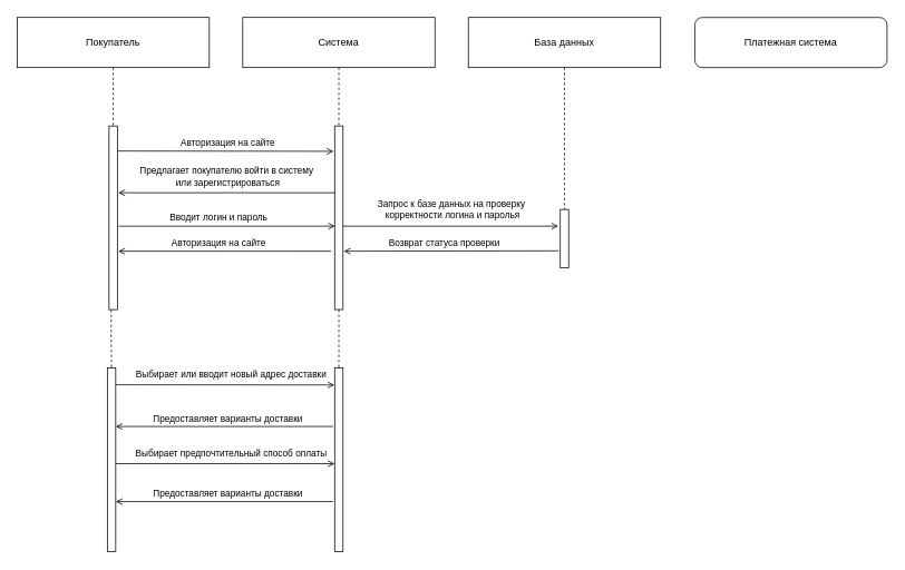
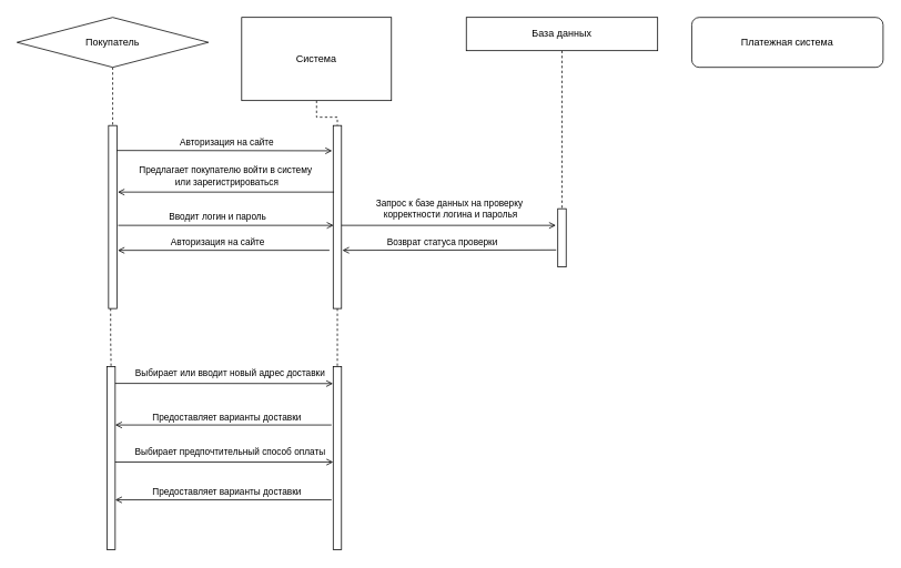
  <mxCell id="0" />
  <mxCell id="1" parent="0" />
  <mxCell id="2" style="edgeStyle=orthogonalEdgeStyle;rounded=0;orthogonalLoop=1;jettySize=auto;html=1;exitX=0.5;exitY=1;exitDx=0;exitDy=0;endArrow=none;endFill=0;dashed=1;" edge="1" parent="1" source="3" target="9"><mxGeometry relative="1" as="geometry" /></mxCell>
- <mxCell id="3" value="Покупатель" style="rounded=0;whiteSpace=wrap;html=1;" vertex="1" parent="1"><mxGeometry x="20" y="20" width="230" height="60" as="geometry" /></mxCell>
+ <mxCell id="3" value="Покупатель" style="rhombus;whiteSpace=wrap;html=1;" vertex="1" parent="1"><mxGeometry x="20" y="20" width="230" height="60" as="geometry" /></mxCell>
  <mxCell id="4" style="edgeStyle=orthogonalEdgeStyle;rounded=0;orthogonalLoop=1;jettySize=auto;html=1;exitX=0.5;exitY=1;exitDx=0;exitDy=0;endArrow=none;endFill=0;dashed=1;" edge="1" parent="1" source="5" target="11"><mxGeometry relative="1" as="geometry" /></mxCell>
- <mxCell id="5" value="Система" style="rounded=0;whiteSpace=wrap;html=1;" vertex="1" parent="1"><mxGeometry x="290" y="20" width="230" height="60" as="geometry" /></mxCell>
+ <mxCell id="5" value="Система" style="rounded=0;whiteSpace=wrap;html=1;" vertex="1" parent="1"><mxGeometry x="290" y="20" width="180" height="100" as="geometry" /></mxCell>
  <mxCell id="6" style="edgeStyle=orthogonalEdgeStyle;rounded=0;orthogonalLoop=1;jettySize=auto;html=1;exitX=0.5;exitY=1;exitDx=0;exitDy=0;entryX=0.5;entryY=0;entryDx=0;entryDy=0;endArrow=none;endFill=0;dashed=1;" edge="1" parent="1" source="7" target="18"><mxGeometry relative="1" as="geometry" /></mxCell>
- <mxCell id="7" value="База данных" style="rounded=0;whiteSpace=wrap;html=1;" vertex="1" parent="1"><mxGeometry x="560" y="20" width="230" height="60" as="geometry" /></mxCell>
+ <mxCell id="7" value="База данных" style="rounded=0;whiteSpace=wrap;html=1;" vertex="1" parent="1"><mxGeometry x="560" y="20" width="230" height="40" as="geometry" /></mxCell>
  <mxCell id="8" style="edgeStyle=orthogonalEdgeStyle;rounded=0;orthogonalLoop=1;jettySize=auto;html=1;exitX=0.25;exitY=1;exitDx=0;exitDy=0;endArrow=none;endFill=0;dashed=1;" edge="1" parent="1" source="9" target="25"><mxGeometry relative="1" as="geometry" /></mxCell>
  <mxCell id="9" value="" style="rounded=0;whiteSpace=wrap;html=1;" vertex="1" parent="1"><mxGeometry x="130" y="150" width="10" height="220" as="geometry" /></mxCell>
  <mxCell id="10" style="edgeStyle=orthogonalEdgeStyle;rounded=0;orthogonalLoop=1;jettySize=auto;html=1;exitX=0.5;exitY=1;exitDx=0;exitDy=0;entryX=0.5;entryY=0;entryDx=0;entryDy=0;endArrow=none;endFill=0;dashed=1;" edge="1" parent="1" source="11" target="28"><mxGeometry relative="1" as="geometry" /></mxCell>
  <mxCell id="11" value="" style="rounded=0;whiteSpace=wrap;html=1;" vertex="1" parent="1"><mxGeometry x="400" y="150" width="10" height="220" as="geometry" /></mxCell>
  <mxCell id="12" value="Предлагает покупателю войти в систему&amp;nbsp;&lt;div&gt;или зарегистрироваться&lt;/div&gt;" style="edgeLabel;html=1;align=center;verticalAlign=middle;resizable=0;points=[];" vertex="1" connectable="0" parent="1"><mxGeometry x="271.001" y="210" as="geometry" /></mxCell>
  <mxCell id="13" value="Авторизация на сайте" style="edgeLabel;html=1;align=center;verticalAlign=middle;resizable=0;points=[];" vertex="1" connectable="0" parent="1"><mxGeometry x="271.005" y="169.996" as="geometry" /></mxCell>
  <mxCell id="14" value="" style="endArrow=open;html=1;rounded=0;endFill=0;entryX=-0.133;entryY=0.138;entryDx=0;entryDy=0;entryPerimeter=0;" edge="1" parent="1" target="11"><mxGeometry width="50" height="50" relative="1" as="geometry"><mxPoint x="140" y="180" as="sourcePoint" /><mxPoint x="391" y="180" as="targetPoint" /></mxGeometry></mxCell>
  <mxCell id="15" value="" style="endArrow=open;html=1;rounded=0;endFill=0;" edge="1" parent="1"><mxGeometry width="50" height="50" relative="1" as="geometry"><mxPoint x="401" y="230" as="sourcePoint" /><mxPoint x="141" y="230" as="targetPoint" /></mxGeometry></mxCell>
  <mxCell id="16" value="" style="endArrow=open;html=1;rounded=0;endFill=0;entryX=-0.133;entryY=0.138;entryDx=0;entryDy=0;entryPerimeter=0;" edge="1" parent="1"><mxGeometry width="50" height="50" relative="1" as="geometry"><mxPoint x="141.51" y="270" as="sourcePoint" /><mxPoint x="400.51" y="270" as="targetPoint" /></mxGeometry></mxCell>
  <mxCell id="17" value="Вводит логин и пароль" style="edgeLabel;html=1;align=center;verticalAlign=middle;resizable=0;points=[];" vertex="1" connectable="0" parent="1"><mxGeometry x="260.995" y="259.996" as="geometry" /></mxCell>
  <mxCell id="18" value="" style="rounded=0;whiteSpace=wrap;html=1;" vertex="1" parent="1"><mxGeometry x="670" y="250" width="10" height="70" as="geometry" /></mxCell>
  <mxCell id="19" value="" style="endArrow=open;html=1;rounded=0;endFill=0;entryX=-0.235;entryY=0.286;entryDx=0;entryDy=0;entryPerimeter=0;" edge="1" parent="1" target="18"><mxGeometry width="50" height="50" relative="1" as="geometry"><mxPoint x="410" y="270" as="sourcePoint" /><mxPoint x="661" y="270" as="targetPoint" /></mxGeometry></mxCell>
  <mxCell id="20" value="Запрос к базе данных на проверку&amp;nbsp;&lt;div&gt;корректности логина и паролья&lt;/div&gt;" style="edgeLabel;html=1;align=center;verticalAlign=middle;resizable=0;points=[];" vertex="1" connectable="0" parent="1"><mxGeometry x="540.995" y="249.996" as="geometry" /></mxCell>
  <mxCell id="21" value="" style="endArrow=open;html=1;rounded=0;endFill=0;exitX=-0.2;exitY=0.708;exitDx=0;exitDy=0;exitPerimeter=0;" edge="1" parent="1" source="18"><mxGeometry width="50" height="50" relative="1" as="geometry"><mxPoint x="660" y="300" as="sourcePoint" /><mxPoint x="411" y="300" as="targetPoint" /></mxGeometry></mxCell>
  <mxCell id="22" value="Возврат статуса проверки" style="edgeLabel;html=1;align=center;verticalAlign=middle;resizable=0;points=[];" vertex="1" connectable="0" parent="1"><mxGeometry x="530.995" y="289.996" as="geometry" /></mxCell>
  <mxCell id="23" value="" style="endArrow=open;html=1;rounded=0;endFill=0;entryX=1.1;entryY=0.682;entryDx=0;entryDy=0;entryPerimeter=0;" edge="1" parent="1" target="9"><mxGeometry width="50" height="50" relative="1" as="geometry"><mxPoint x="395.5" y="300" as="sourcePoint" /><mxPoint x="146.5" y="300" as="targetPoint" /></mxGeometry></mxCell>
  <mxCell id="24" value="Авторизация на сайте" style="edgeLabel;html=1;align=center;verticalAlign=middle;resizable=0;points=[];" vertex="1" connectable="0" parent="1"><mxGeometry x="260.995" y="289.996" as="geometry" /></mxCell>
  <mxCell id="25" value="" style="rounded=0;whiteSpace=wrap;html=1;" vertex="1" parent="1"><mxGeometry x="128" y="440" width="10" height="220" as="geometry" /></mxCell>
  <mxCell id="26" value="" style="endArrow=open;html=1;rounded=0;endFill=0;entryX=-0.024;entryY=0.092;entryDx=0;entryDy=0;entryPerimeter=0;" edge="1" parent="1" target="28"><mxGeometry width="50" height="50" relative="1" as="geometry"><mxPoint x="138" y="460" as="sourcePoint" /><mxPoint x="397" y="460" as="targetPoint" /></mxGeometry></mxCell>
  <mxCell id="27" value="Выбирает или вводит новый адрес доставки" style="edgeLabel;html=1;align=center;verticalAlign=middle;resizable=0;points=[];" vertex="1" connectable="0" parent="1"><mxGeometry x="289.995" y="449.996" as="geometry"><mxPoint x="-14" y="-2" as="offset" /></mxGeometry></mxCell>
  <mxCell id="28" value="" style="rounded=0;whiteSpace=wrap;html=1;" vertex="1" parent="1"><mxGeometry x="400" y="440" width="10" height="220" as="geometry" /></mxCell>
  <mxCell id="29" value="Предоставляет варианты доставки" style="edgeLabel;html=1;align=center;verticalAlign=middle;resizable=0;points=[];" vertex="1" connectable="0" parent="1"><mxGeometry x="271.001" y="500" as="geometry" /></mxCell>
  <mxCell id="30" value="" style="endArrow=open;html=1;rounded=0;endFill=0;" edge="1" parent="1"><mxGeometry width="50" height="50" relative="1" as="geometry"><mxPoint x="398" y="510" as="sourcePoint" /><mxPoint x="138" y="510" as="targetPoint" /></mxGeometry></mxCell>
  <mxCell id="31" value="" style="endArrow=open;html=1;rounded=0;endFill=0;entryX=-0.024;entryY=0.092;entryDx=0;entryDy=0;entryPerimeter=0;" edge="1" parent="1"><mxGeometry width="50" height="50" relative="1" as="geometry"><mxPoint x="138" y="554.59" as="sourcePoint" /><mxPoint x="400" y="554.59" as="targetPoint" /></mxGeometry></mxCell>
  <mxCell id="32" value="Выбирает предпочтительный способ оплаты" style="edgeLabel;html=1;align=center;verticalAlign=middle;resizable=0;points=[];" vertex="1" connectable="0" parent="1"><mxGeometry x="289.995" y="544.586" as="geometry"><mxPoint x="-14" y="-2" as="offset" /></mxGeometry></mxCell>
  <mxCell id="33" value="Предоставляет варианты доставки" style="edgeLabel;html=1;align=center;verticalAlign=middle;resizable=0;points=[];" vertex="1" connectable="0" parent="1"><mxGeometry x="271.001" y="590" as="geometry" /></mxCell>
  <mxCell id="34" value="" style="endArrow=open;html=1;rounded=0;endFill=0;" edge="1" parent="1"><mxGeometry width="50" height="50" relative="1" as="geometry"><mxPoint x="398" y="600" as="sourcePoint" /><mxPoint x="138" y="600" as="targetPoint" /></mxGeometry></mxCell>
  <mxCell id="35" value="Платежная система" style="whiteSpace=wrap;html=1;rounded=1;" vertex="1" parent="1"><mxGeometry x="831" y="20" width="230" height="60" as="geometry" /></mxCell>
